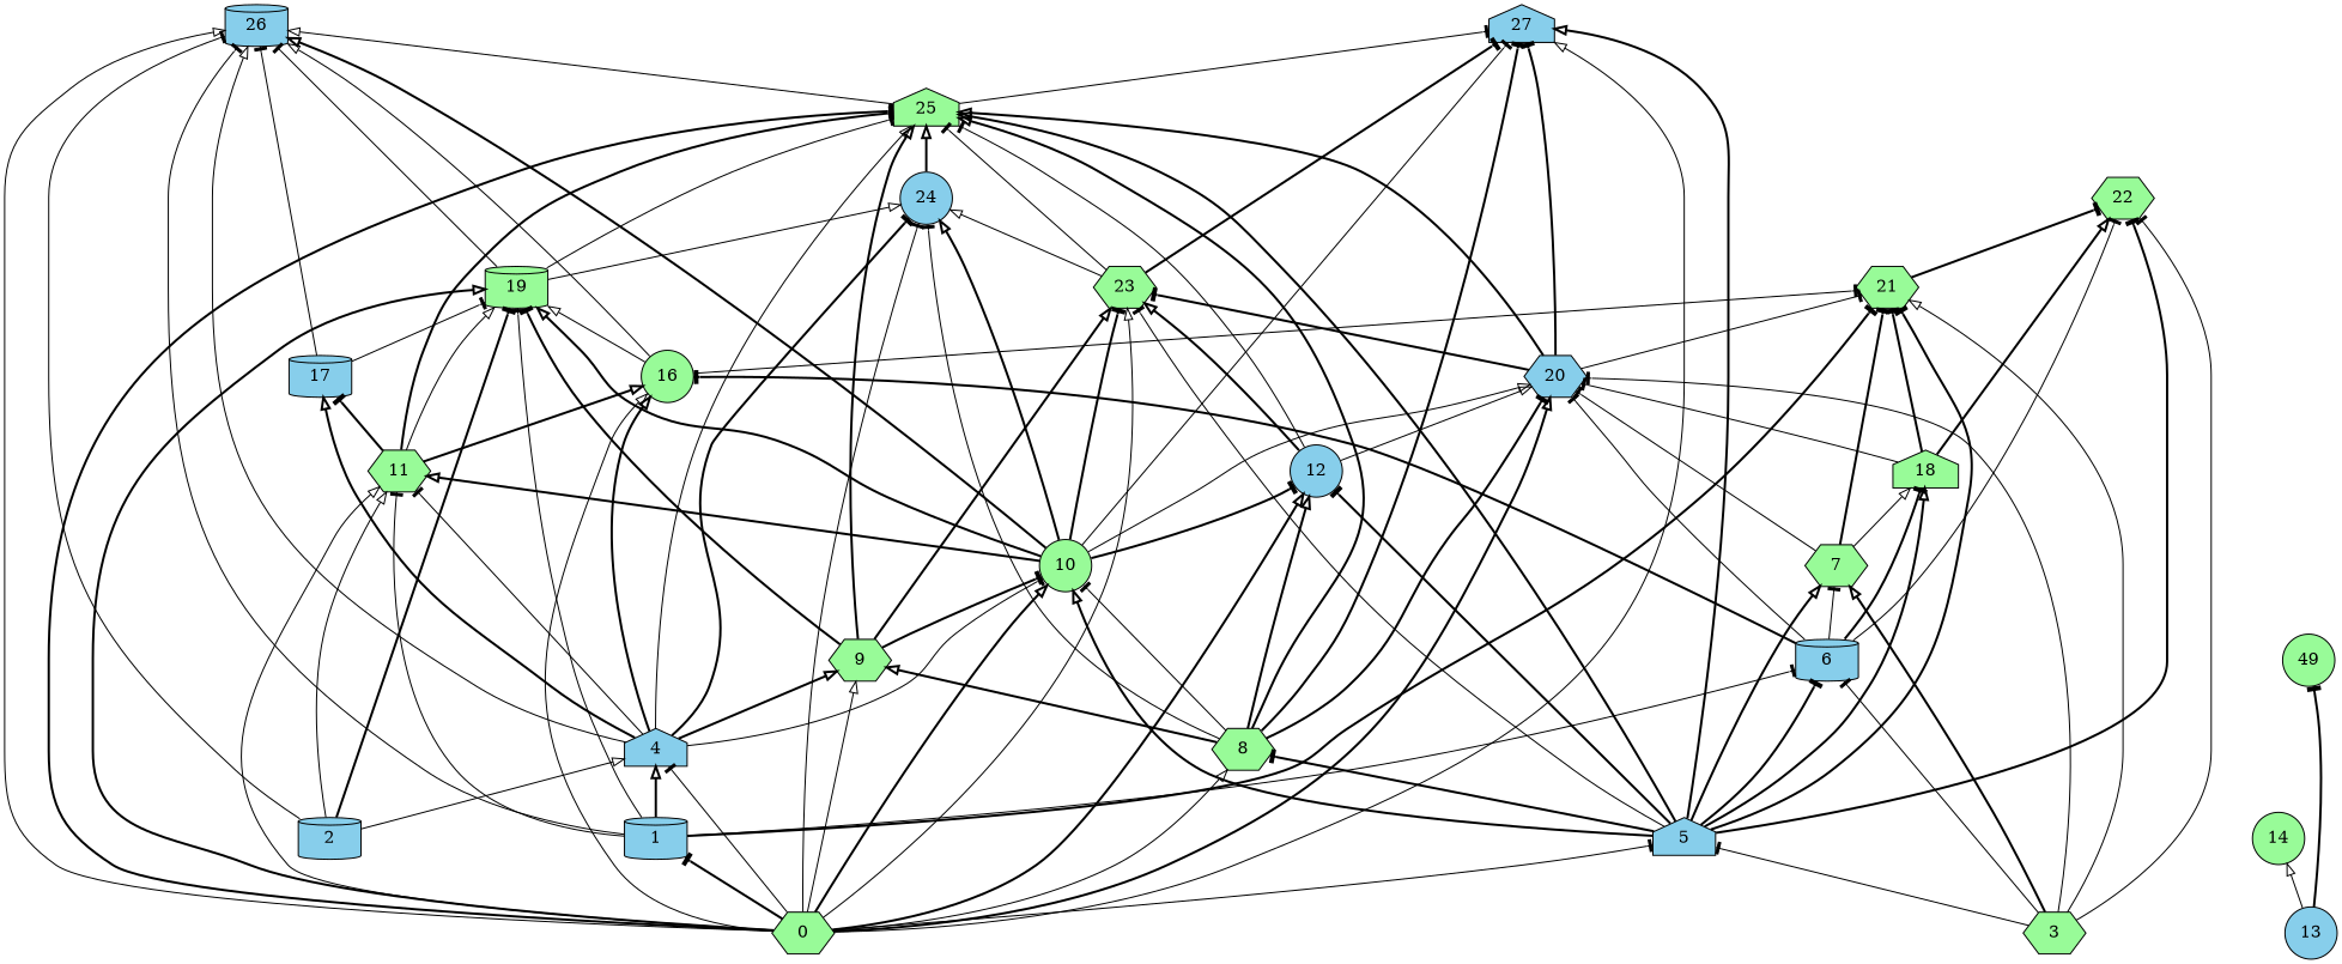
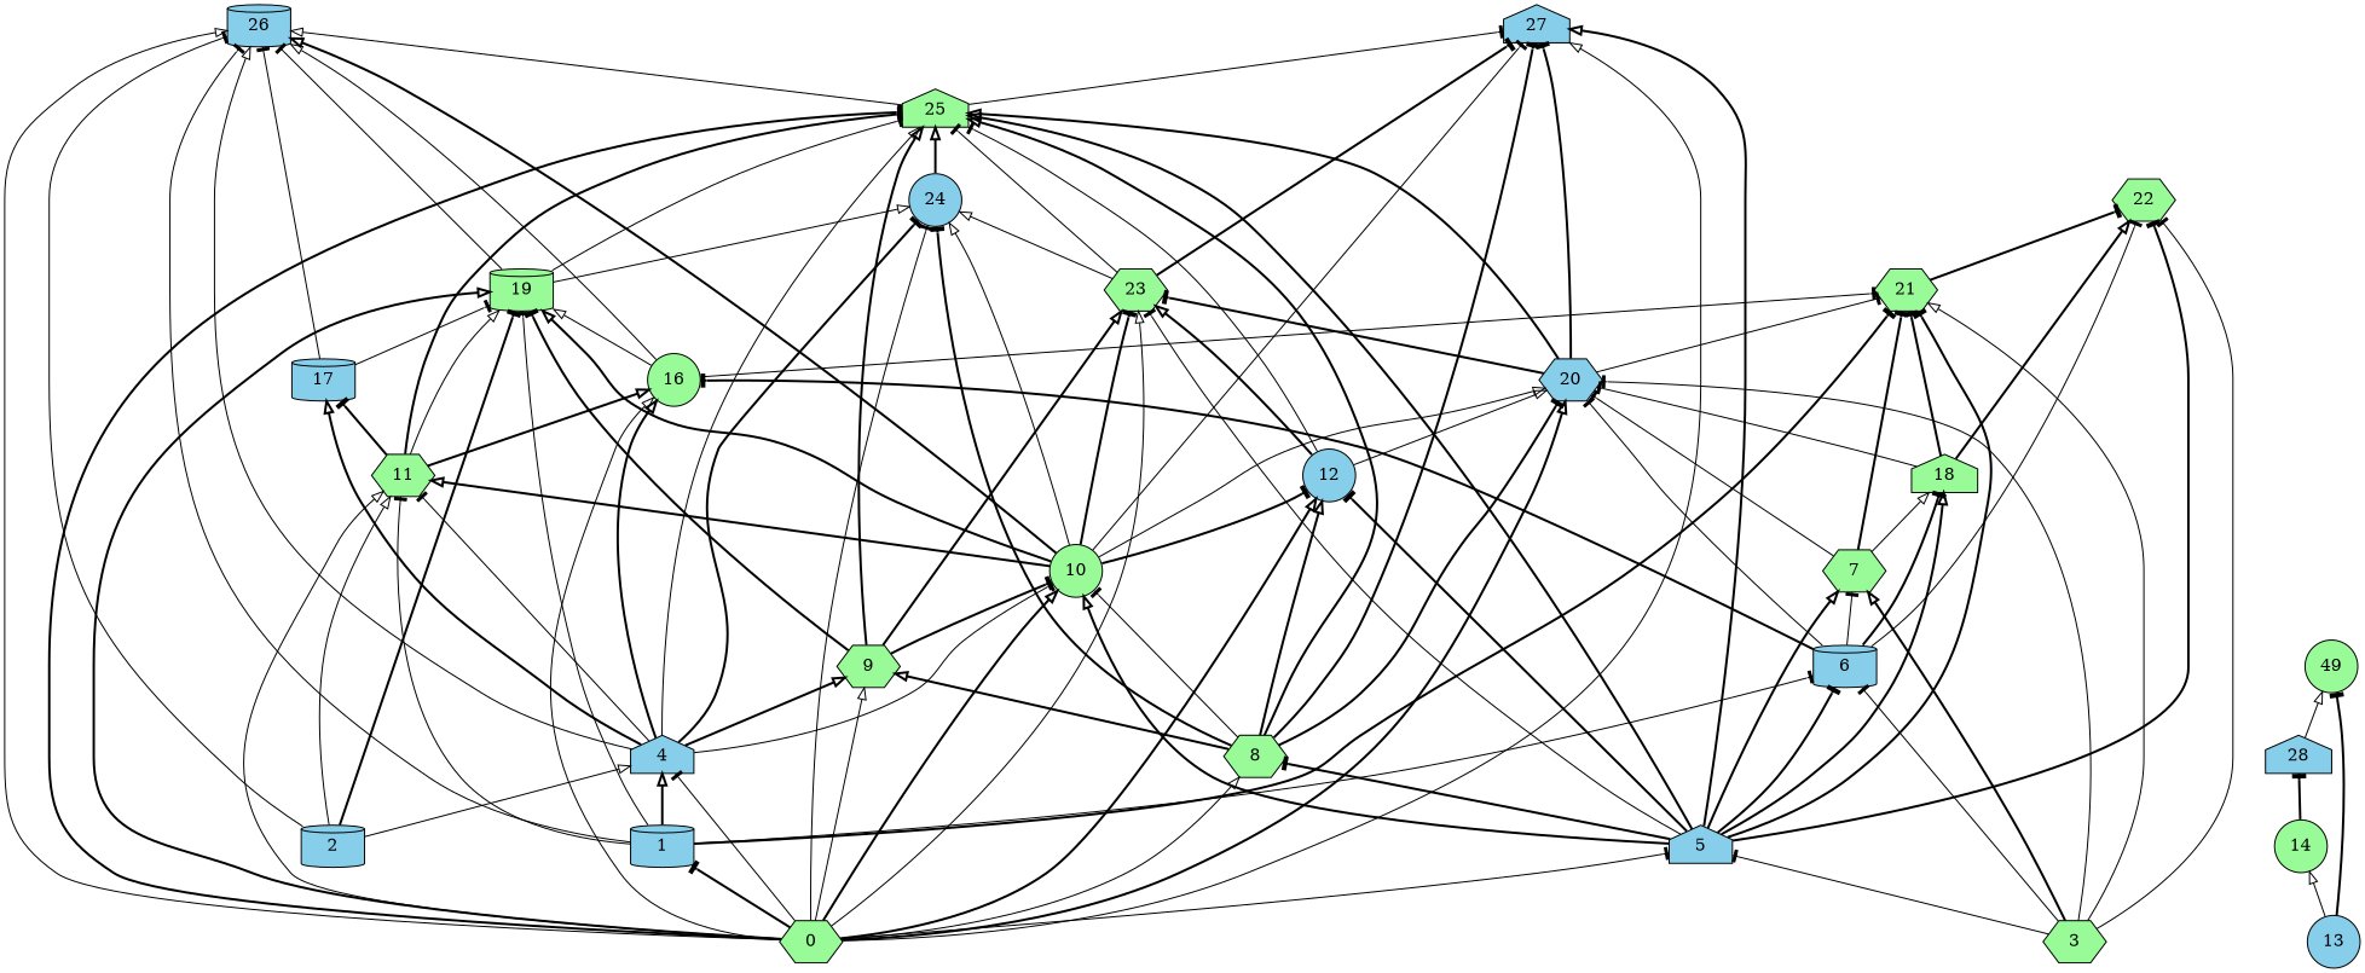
  digraph {
    rankdir=BT
    node [fillcolor=palegreen shape=hexagon style=filled]
    edge [arrowhead=tee style=bold]
    1 [fillcolor=skyblue shape=cylinder]
    0
    4 [fillcolor=skyblue shape=house]
    5 [fillcolor=skyblue shape=house]
    8
    9
    10 [shape=circle]
    11
    12 [fillcolor=skyblue shape=circle]
    16 [shape=circle]
    19 [shape=cylinder]
    20 [fillcolor=skyblue]
    23
    24 [fillcolor=skyblue shape=circle]
    25 [shape=house]
    26 [fillcolor=skyblue shape=cylinder]
    27 [fillcolor=skyblue shape=house]
    6 [fillcolor=skyblue shape=cylinder]
    21
    17 [fillcolor=skyblue shape=cylinder]
    7
    22
    18 [shape=house]
    2 [fillcolor=skyblue shape=cylinder]
    3
    13 [fillcolor=skyblue shape=circle]
    14 [shape=circle]
    n28 [label=49 shape=circle]
+   28 [fillcolor=skyblue shape=house]
    1 -> 4 [arrowhead=onormal]
    1 -> 11 [style=solid]
    1 -> 19 [style=solid]
    1 -> 26 [style=solid]
    1 -> 6 [style=solid]
    1 -> 21
    0 -> 1
    0 -> 4 [style=solid]
    0 -> 5 [style=solid]
    0 -> 8 [arrowhead=onormal style=solid]
    0 -> 9 [arrowhead=onormal style=solid]
    0 -> 10 [arrowhead=onormal]
    0 -> 11 [arrowhead=onormal style=solid]
    0 -> 12 [arrowhead=onormal]
    0 -> 16 [arrowhead=onormal style=solid]
    0 -> 19 [arrowhead=onormal]
    0 -> 20 [arrowhead=onormal]
    0 -> 23 [arrowhead=onormal style=solid]
    0 -> 24 [style=solid]
    0 -> 25
    0 -> 26 [arrowhead=onormal style=solid]
    0 -> 27 [arrowhead=onormal style=solid]
    4 -> 9 [arrowhead=onormal]
    4 -> 10 [style=solid]
    4 -> 11 [style=solid]
    4 -> 16 [arrowhead=onormal]
    4 -> 24
    4 -> 25 [arrowhead=onormal style=solid]
    4 -> 26 [arrowhead=onormal style=solid]
    4 -> 17 [arrowhead=onormal]
    5 -> 8
    5 -> 10 [arrowhead=onormal]
    5 -> 12
    5 -> 23 [style=solid]
    5 -> 25 [arrowhead=onormal]
    5 -> 27 [arrowhead=onormal]
    5 -> 6
    5 -> 21
    5 -> 7 [arrowhead=onormal]
    5 -> 22
    5 -> 18 [arrowhead=onormal]
    8 -> 9 [arrowhead=onormal]
    8 -> 10 [style=solid]
    8 -> 12 [arrowhead=onormal]
    8 -> 20
-   8 -> 24 [style=solid]
+   8 -> 24
    8 -> 25 [arrowhead=onormal]
    8 -> 27
    9 -> 10
    9 -> 19
    9 -> 23 [arrowhead=onormal]
    9 -> 25 [arrowhead=onormal]
    10 -> 11 [arrowhead=onormal]
    10 -> 12
    10 -> 19 [arrowhead=onormal]
    10 -> 20 [arrowhead=onormal style=solid]
    10 -> 23
-   10 -> 24 [arrowhead=onormal]
+   10 -> 24 [arrowhead=onormal style=solid]
    10 -> 26 [arrowhead=onormal]
    10 -> 27 [style=solid]
    11 -> 16 [arrowhead=onormal]
    11 -> 19 [arrowhead=onormal style=solid]
    11 -> 25
    11 -> 17
    12 -> 20 [arrowhead=onormal style=solid]
    12 -> 23 [arrowhead=onormal]
    12 -> 25 [style=solid]
    16 -> 19 [arrowhead=onormal style=solid]
    16 -> 26 [arrowhead=onormal style=solid]
    16 -> 21 [style=solid]
    19 -> 24 [arrowhead=onormal style=solid]
    19 -> 25 [style=solid]
    19 -> 26 [style=solid]
    20 -> 23
    20 -> 25 [arrowhead=onormal]
    20 -> 27
    20 -> 21 [style=solid]
    23 -> 24 [arrowhead=onormal style=solid]
    23 -> 25 [style=solid]
    23 -> 27
    24 -> 25 [arrowhead=onormal]
    25 -> 26 [arrowhead=onormal style=solid]
    25 -> 27 [style=solid]
    6 -> 16
    6 -> 20 [style=solid]
    6 -> 7 [style=solid]
    6 -> 22 [style=solid]
    6 -> 18
    21 -> 22
    17 -> 19 [style=solid]
    17 -> 26 [style=solid]
    7 -> 20 [style=solid]
    7 -> 21
    7 -> 18 [arrowhead=onormal style=solid]
    18 -> 20 [style=solid]
    18 -> 21
    18 -> 22 [arrowhead=onormal]
    2 -> 4 [arrowhead=onormal style=solid]
    2 -> 11 [arrowhead=onormal style=solid]
    2 -> 19
    2 -> 26 [style=solid]
    3 -> 5 [style=solid]
    3 -> 20 [style=solid]
    3 -> 6 [style=solid]
    3 -> 21 [arrowhead=onormal style=solid]
    3 -> 7 [arrowhead=onormal]
    3 -> 22 [style=solid]
    13 -> 14 [arrowhead=onormal style=solid]
    13 -> n28
+   14 -> 28
+   28 -> n28 [arrowhead=onormal style=solid]
  }
